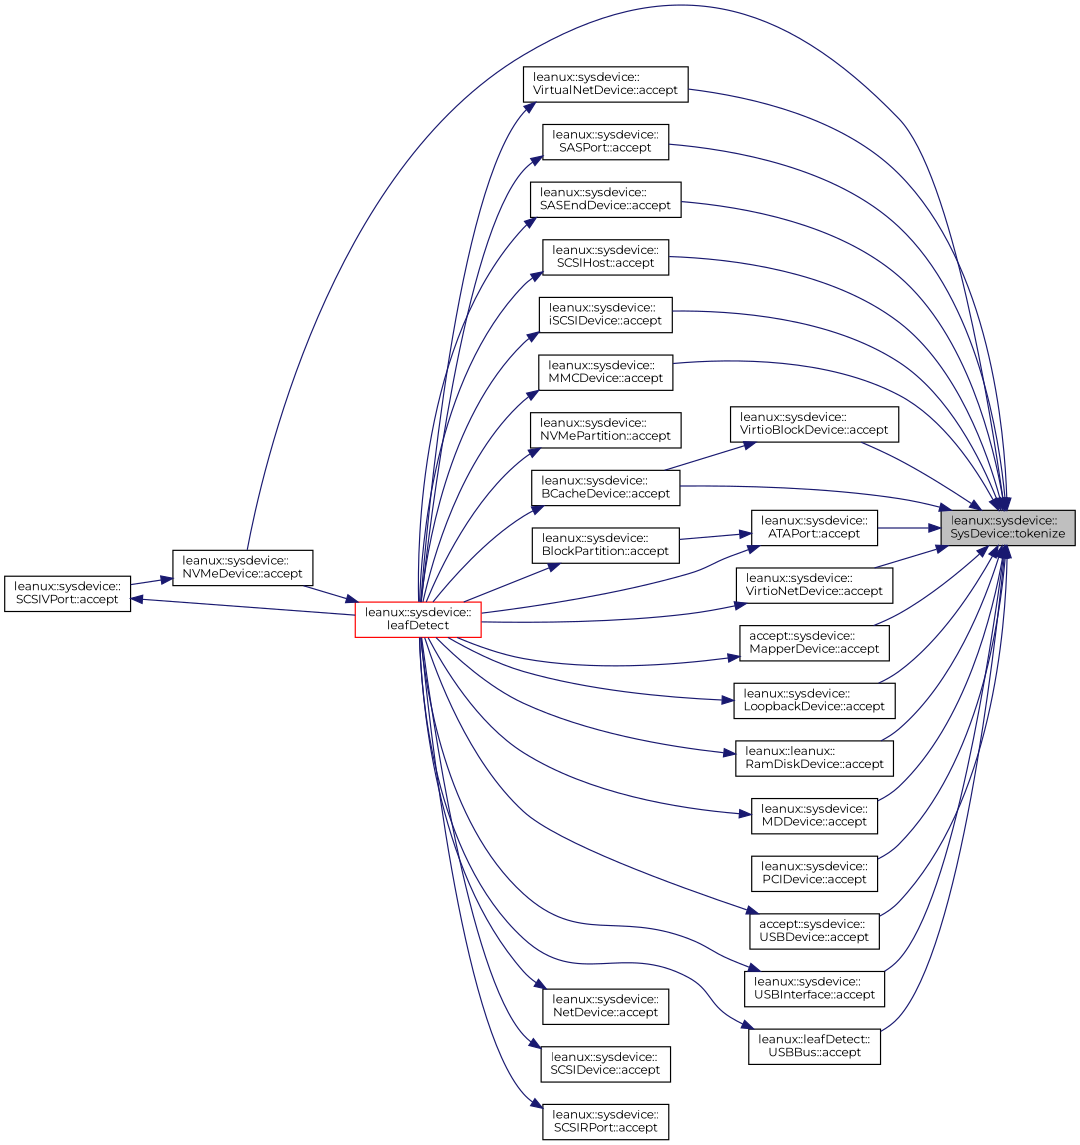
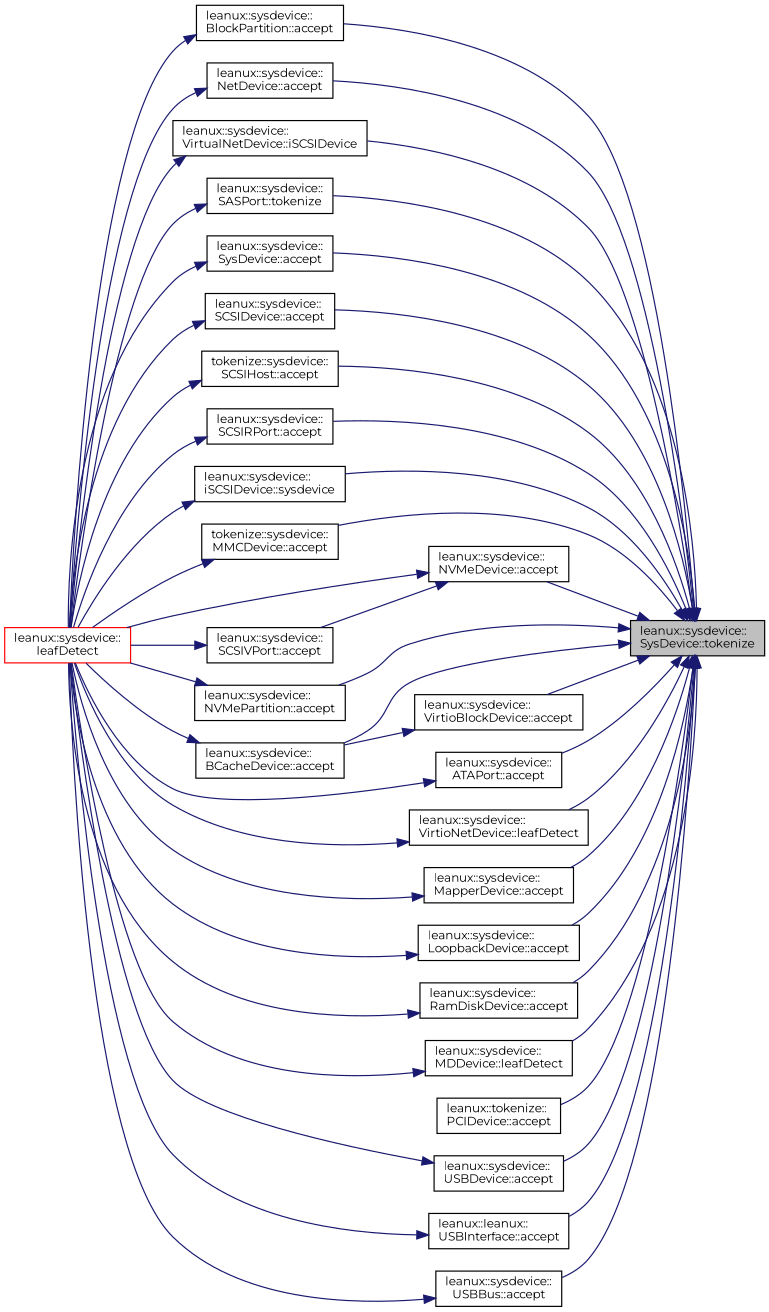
  digraph {
    fontname=Montserrat
    rankdir=RL
    node [color=black fontname=Montserrat fontsize=10 shape=record]
    edge [color=midnightblue dir=back fontname=Montserrat fontsize=10 labelfontname=Helvetica labelfontsize=10 style=solid]
    n1 [fillcolor=grey75 fontcolor=black height=0.2 label="leanux::sysdevice::\lSysDevice::tokenize" style=filled width=0.4]
    n2 [height=0.2 label="leanux::sysdevice::\lBlockPartition::accept" width=0.4]
    n3 [height=0.2 label="leanux::sysdevice::\lNetDevice::accept" width=0.4]
-   n4 [height=0.2 label="leanux::sysdevice::\lVirtualNetDevice::accept" width=0.4]
-   n5 [height=0.2 label="leanux::sysdevice::\lSASPort::accept" width=0.4]
-   n6 [height=0.2 label="leanux::sysdevice::\lSASEndDevice::accept" width=0.4]
+   n4 [height=0.2 label="leanux::sysdevice::\lVirtualNetDevice::iSCSIDevice" width=0.4]
+   n5 [height=0.2 label="leanux::sysdevice::\lSASPort::tokenize" width=0.4]
+   n6 [height=0.2 label="leanux::sysdevice::\lSysDevice::accept" width=0.4]
    n7 [height=0.2 label="leanux::sysdevice::\lSCSIDevice::accept" width=0.4]
-   n8 [height=0.2 label="leanux::sysdevice::\lSCSIHost::accept" width=0.4]
+   n8 [height=0.2 label="tokenize::sysdevice::\lSCSIHost::accept" width=0.4]
    n9 [height=0.2 label="leanux::sysdevice::\lSCSIRPort::accept" width=0.4]
-   n10 [height=0.2 label="leanux::sysdevice::\liSCSIDevice::accept" width=0.4]
-   n11 [height=0.2 label="leanux::sysdevice::\lMMCDevice::accept" width=0.4]
+   n10 [height=0.2 label="leanux::sysdevice::\liSCSIDevice::sysdevice" width=0.4]
+   n11 [height=0.2 label="tokenize::sysdevice::\lMMCDevice::accept" width=0.4]
    n12 [height=0.2 label="leanux::sysdevice::\lNVMeDevice::accept" width=0.4]
    n13 [height=0.2 label="leanux::sysdevice::\lNVMePartition::accept" width=0.4]
    n14 [height=0.2 label="leanux::sysdevice::\lBCacheDevice::accept" width=0.4]
    n15 [height=0.2 label="leanux::sysdevice::\lATAPort::accept" width=0.4]
    n16 [height=0.2 label="leanux::sysdevice::\lVirtioBlockDevice::accept" width=0.4]
-   n17 [height=0.2 label="leanux::sysdevice::\lVirtioNetDevice::accept" width=0.4]
-   n18 [height=0.2 label="accept::sysdevice::\lMapperDevice::accept" width=0.4]
+   n17 [height=0.2 label="leanux::sysdevice::\lVirtioNetDevice::leafDetect" width=0.4]
+   n18 [height=0.2 label="leanux::sysdevice::\lMapperDevice::accept" width=0.4]
    n19 [height=0.2 label="leanux::sysdevice::\lLoopbackDevice::accept" width=0.4]
-   n20 [height=0.2 label="leanux::leanux::\lRamDiskDevice::accept" width=0.4]
-   n21 [height=0.2 label="leanux::sysdevice::\lMDDevice::accept" width=0.4]
-   n22 [height=0.2 label="leanux::sysdevice::\lPCIDevice::accept" width=0.4]
-   n23 [height=0.2 label="accept::sysdevice::\lUSBDevice::accept" width=0.4]
-   n24 [height=0.2 label="leanux::sysdevice::\lUSBInterface::accept" width=0.4]
-   n25 [height=0.2 label="leanux::leafDetect::\lUSBBus::accept" width=0.4]
+   n20 [height=0.2 label="leanux::sysdevice::\lRamDiskDevice::accept" width=0.4]
+   n21 [height=0.2 label="leanux::sysdevice::\lMDDevice::leafDetect" width=0.4]
+   n22 [height=0.2 label="leanux::tokenize::\lPCIDevice::accept" width=0.4]
+   n23 [height=0.2 label="leanux::sysdevice::\lUSBDevice::accept" width=0.4]
+   n24 [height=0.2 label="leanux::leanux::\lUSBInterface::accept" width=0.4]
+   n25 [height=0.2 label="leanux::sysdevice::\lUSBBus::accept" width=0.4]
    n26 [color=red height=0.2 label="leanux::sysdevice::\lleafDetect" width=0.4]
    n27 [height=0.2 label="leanux::sysdevice::\lSCSIVPort::accept" width=0.4]
-   n15 -> n2
+   n1 -> n2
+   n1 -> n3
    n1 -> n4
    n1 -> n5
    n1 -> n6
+   n1 -> n7
    n1 -> n8
+   n1 -> n9
    n1 -> n10
    n1 -> n11
    n1 -> n12
+   n1 -> n13
    n1 -> n14
    n1 -> n15
    n1 -> n16
    n1 -> n17
    n1 -> n18
    n1 -> n19
    n1 -> n20
    n1 -> n21
    n1 -> n22
    n1 -> n23
    n1 -> n24
    n1 -> n25
    n2 -> n26
    n3 -> n26
    n4 -> n26
    n5 -> n26
    n6 -> n26
    n7 -> n26
    n8 -> n26
    n9 -> n26
    n10 -> n26
    n11 -> n26
-   n26 -> n12
+   n12 -> n26
    n12 -> n27
    n13 -> n26
    n14 -> n26
    n15 -> n26
    n16 -> n14
    n17 -> n26
    n18 -> n26
    n19 -> n26
    n20 -> n26
    n21 -> n26
    n23 -> n26
    n24 -> n26
    n25 -> n26
    n27 -> n26
  }
